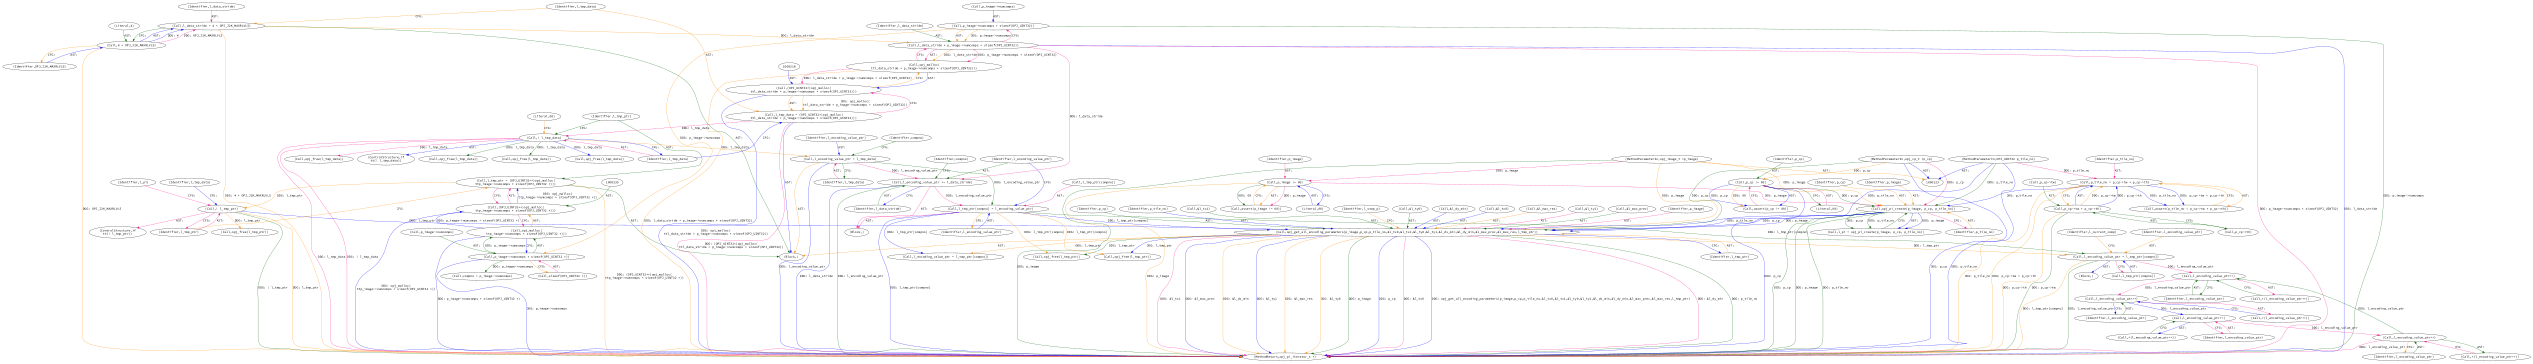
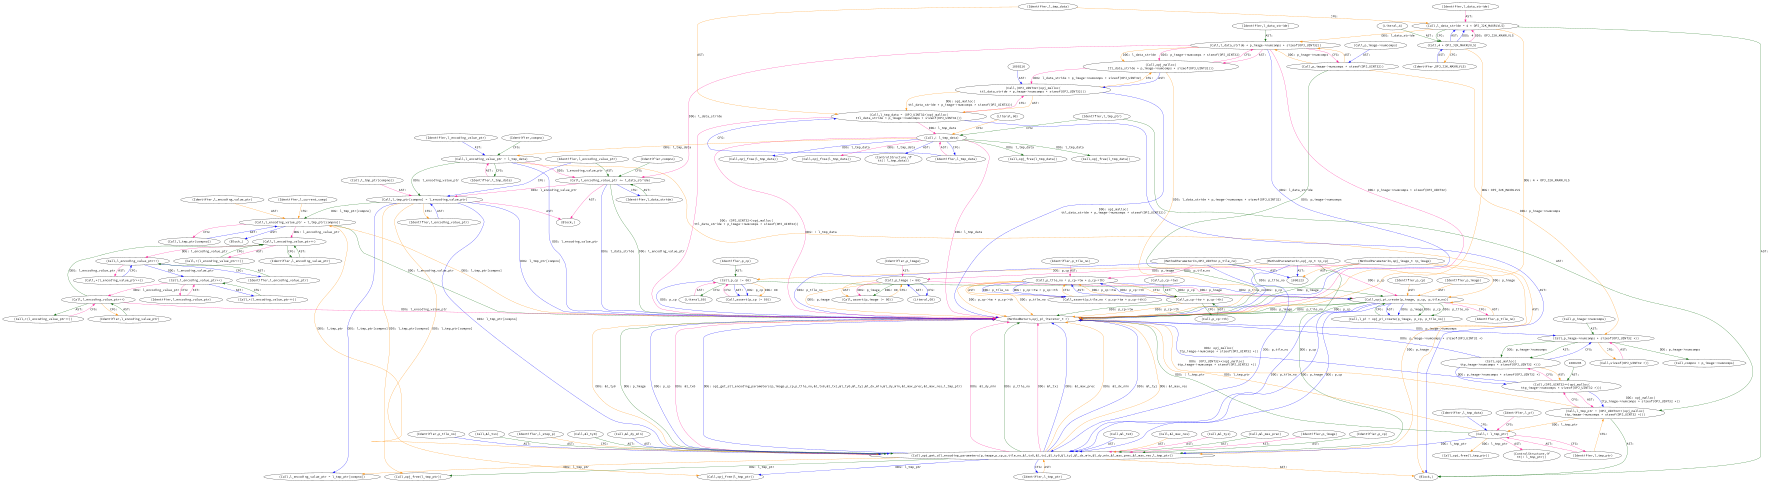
  digraph {
    fontname="Source Code Pro"
    node [fontname="Source Code Pro"]
    edge [color=blue fontname="Source Code Pro"]
    n1 [label="(Call,l_encoding_value_ptr = l_tmp_ptr[compno])"]
    n2 [label="(Call,l_encoding_value_ptr++)"]
    n3 [label="(MethodReturn,opj_pi_iterator_t *)"]
    n4 [label="(Call,l_tmp_ptr[compno])"]
    n5 [label="(Block,)"]
    n6 [label="(Call,l_encoding_value_ptr++)"]
    n7 [label="(Identifier,l_encoding_value_ptr)"]
    n8 [label="(Call,*(l_encoding_value_ptr++))"]
    n9 [label="(Call,opj_get_all_encoding_parameters(p_image,p_cp,p_tile_no,&l_tx0,&l_tx1,&l_ty0,&l_ty1,&l_dx_min,&l_dy_min,&l_max_prec,&l_max_res,l_tmp_ptr))"]
    n10 [label="(Block,)"]
    n11 [label="(Identifier,l_tmp_ptr)"]
    n12 [label="(Call,l_encoding_value_ptr = l_tmp_ptr[compno])"]
    n13 [label="(Call,opj_free(l_tmp_ptr))"]
    n14 [label="(Call,opj_free(l_tmp_ptr))"]
    n15 [label="(Call,opj_pi_create(p_image, p_cp, p_tile_no))"]
    n16 [label="(Call,l_pi = opj_pi_create(p_image, p_cp, p_tile_no))"]
    n17 [label="(Identifier,p_tile_no)"]
    n18 [label="(Call,p_image != 00)"]
    n19 [label="(Literal,00)"]
    n20 [label="(Call,assert(p_image != 00))"]
    n21 [label="(MethodParameterIn,opj_image_t *p_image)"]
    1000123
    n23 [label="(Call,p_cp != 00)"]
    n24 [label="(Literal,00)"]
    n25 [label="(Call,assert(p_cp != 00))"]
    n26 [label="(MethodParameterIn,opj_cp_t *p_cp)"]
    n27 [label="(Call,p_tile_no < p_cp->tw * p_cp->th)"]
    n28 [label="(Call,p_cp->tw * p_cp->th)"]
    n29 [label="(Call,assert(p_tile_no < p_cp->tw * p_cp->th))"]
    n30 [label="(Call,p_cp->th)"]
    n31 [label="(MethodParameterIn,OPJ_UINT32 p_tile_no)"]
    n32 [label="(Call,! l_tmp_ptr)"]
    n33 [label="(Call,opj_free(l_tmp_ptr))"]
    n34 [label="(Identifier,l_tmp_ptr)"]
    n35 [label="(ControlStructure,if\n\t\t(! l_tmp_ptr))"]
    n36 [label="(Call,l_tmp_ptr = (OPJ_UINT32**)opj_malloc(\n\t\tp_image->numcomps * sizeof(OPJ_UINT32 *)))"]
    n37 [label="(Call,(OPJ_UINT32**)opj_malloc(\n\t\tp_image->numcomps * sizeof(OPJ_UINT32 *)))"]
    n38 [label="(Call,opj_malloc(\n\t\tp_image->numcomps * sizeof(OPJ_UINT32 *)))"]
    n39 [label="(Call,p_image->numcomps * sizeof(OPJ_UINT32 *))"]
    n40 [label="(Call,sizeof(OPJ_UINT32 *))"]
    n41 [label="(Call,compno < p_image->numcomps)"]
    n42 [label="(Call,p_image->numcomps * sizeof(OPJ_UINT32))"]
    n43 [label="(Call,l_data_stride * p_image->numcomps * sizeof(OPJ_UINT32))"]
    n44 [label="(Call,l_encoding_value_ptr += l_data_stride)"]
    n45 [label="(Call,opj_malloc(\n\t\tl_data_stride * p_image->numcomps * sizeof(OPJ_UINT32)))"]
    n46 [label="(Call,l_tmp_ptr[compno] = l_encoding_value_ptr)"]
    n47 [label="(Identifier,l_encoding_value_ptr)"]
    n48 [label="(Block,)"]
    n49 [label="(Call,l_encoding_value_ptr = l_tmp_data)"]
    n50 [label="(Identifier,l_tmp_data)"]
    n51 [label="(Identifier,l_data_stride)"]
    n52 [label="(Call,! l_tmp_data)"]
    n53 [label="(Call,opj_free(l_tmp_data))"]
    n54 [label="(Call,opj_free(l_tmp_data))"]
    n55 [label="(Call,opj_free(l_tmp_data))"]
    n56 [label="(Call,opj_free(l_tmp_data))"]
    n57 [label="(Identifier,l_tmp_data)"]
    n58 [label="(ControlStructure,if\n\t\t(! l_tmp_data))"]
    n59 [label="(Call,l_tmp_data = (OPJ_UINT32*)opj_malloc(\n\t\tl_data_stride * p_image->numcomps * sizeof(OPJ_UINT32)))"]
    n60 [label="(Call,(OPJ_UINT32*)opj_malloc(\n\t\tl_data_stride * p_image->numcomps * sizeof(OPJ_UINT32)))"]
    n61 [label="(Call,l_data_stride = 4 * OPJ_J2K_MAXRLVLS)"]
    n62 [label="(Call,4 * OPJ_J2K_MAXRLVLS)"]
    n63 [label="(Identifier,OPJ_J2K_MAXRLVLS)"]
    n64 [label="(Call,l_encoding_value_ptr++)"]
    n65 [label="(Identifier,l_encoding_value_ptr)"]
    n66 [label="(Call,*(l_encoding_value_ptr++))"]
    n67 [label="(Call,l_encoding_value_ptr++)"]
    n68 [label="(Call,*(l_encoding_value_ptr++))"]
    n69 [label="(Identifier,l_encoding_value_ptr)"]
    n70 [label="(Call,*(l_encoding_value_ptr++))"]
    n71 [label="(Identifier,l_encoding_value_ptr)"]
    n72 [label="(Identifier,l_encoding_value_ptr)"]
    n73 [label="(Call,&l_tx0)"]
    n74 [label="(Call,&l_max_res)"]
    n75 [label="(Literal,4)"]
    n76 [label="(Call,&l_ty1)"]
    n77 [label="(Identifier,l_current_comp)"]
    n78 [label="(Identifier,p_cp)"]
    n79 [label="(Call,p_image->numcomps)"]
    n80 [label="(Identifier,l_encoding_value_ptr)"]
    n81 [label="(Identifier,l_tmp_data)"]
    n82 [label="(Identifier,l_tmp_ptr)"]
    n83 [label="(Call,&l_max_prec)"]
    n84 [label="(Identifier,compno)"]
    n85 [label="(Literal,00)"]
    n86 [label="(Identifier,l_tmp_data)"]
    n87 [label="(Identifier,l_encoding_value_ptr)"]
    n88 [label="(Call,p_image->numcomps)"]
    n89 [label="(Identifier,p_image)"]
    n90 [label="(Identifier,l_pi)"]
    n91 [label="(Identifier,p_cp)"]
    n92 [label="(Identifier,l_data_stride)"]
    n93 [label="(Identifier,p_tile_no)"]
    n94 [label="(Call,&l_tx1)"]
    n95 [label="(Identifier,l_step_p)"]
    n96 [label="(Identifier,p_tile_no)"]
    n97 [label="(Call,&l_ty0)"]
    n98 [label="(Identifier,l_data_stride)"]
    n99 [label="(Call,&l_dy_min)"]
    n100 [label="(Call,l_tmp_ptr[compno])"]
    n101 [label="(Identifier,p_cp)"]
    n102 [label="(Call,p_cp->tw)"]
    n103 [label="(Identifier,p_image)"]
    n104 [label="(Identifier,compno)"]
    n105 [label="(Identifier,p_image)"]
    1000235
    1000216
    n1 -> n2 [color=deeppink label="DDG: l_encoding_value_ptr"]
    n1 -> n3 [color=darkgreen label="DDG: l_encoding_value_ptr"]
    n1 -> n3 [color=darkorange label="DDG: l_tmp_ptr[compno]"]
    n1 -> n4 [color=deeppink label="CFG: "]
    n1 -> n5 [label="AST: "]
    n2 -> n6 [color=deeppink label="DDG: l_encoding_value_ptr"]
    n2 -> n7 [color=darkgreen label="CFG: "]
    n2 -> n8 [color=deeppink label="AST: "]
    n4 -> n1 [label="AST: "]
    n6 -> n64 [label="DDG: l_encoding_value_ptr"]
    n6 -> n65 [label="CFG: "]
    n6 -> n66 [color=deeppink label="AST: "]
    n7 -> n2 [color=darkgreen label="AST: "]
    n8 -> n2 [color=darkgreen label="CFG: "]
    n9 -> n1 [color=darkorange label="DDG: l_tmp_ptr"]
    n9 -> n3 [color=darkorange label="DDG: &l_ty0"]
    n9 -> n3 [color=darkgreen label="DDG: p_image"]
    n9 -> n3 [label="DDG: p_cp"]
    n9 -> n3 [color=deeppink label="DDG: &l_tx0"]
    n9 -> n3 [label="DDG: opj_get_all_encoding_parameters(p_image,p_cp,p_tile_no,&l_tx0,&l_tx1,&l_ty0,&l_ty1,&l_dx_min,&l_dy_min,&l_max_prec,&l_max_res,l_tmp_ptr)"]
    n9 -> n3 [color=deeppink label="DDG: &l_dy_min"]
    n9 -> n3 [color=darkgreen label="DDG: p_tile_no"]
    n9 -> n3 [color=deeppink label="DDG: &l_tx1"]
    n9 -> n3 [label="DDG: &l_max_prec"]
    n9 -> n3 [color=darkorange label="DDG: &l_dx_min"]
    n9 -> n3 [label="DDG: &l_ty1"]
    n9 -> n3 [color=darkorange label="DDG: &l_max_res"]
    n9 -> n10 [color=darkorange label="AST: "]
    n9 -> n11 [label="CFG: "]
    n9 -> n12 [color=darkorange label="DDG: l_tmp_ptr"]
    n9 -> n13 [color=darkgreen label="DDG: l_tmp_ptr"]
    n9 -> n14 [label="DDG: l_tmp_ptr"]
    n11 -> n9 [color=darkorange label="AST: "]
    n15 -> n3 [color=darkgreen label="DDG: p_cp"]
    n15 -> n3 [color=darkgreen label="DDG: p_image"]
    n15 -> n3 [color=darkgreen label="DDG: p_tile_no"]
    n15 -> n9 [label="DDG: p_image"]
    n15 -> n9 [label="DDG: p_cp"]
    n15 -> n9 [label="DDG: p_tile_no"]
    n15 -> n16 [label="AST: "]
    n15 -> n16 [label="DDG: p_image"]
    n15 -> n16 [color=darkgreen label="DDG: p_cp"]
    n15 -> n16 [color=darkgreen label="DDG: p_tile_no"]
    n15 -> n17 [color=deeppink label="CFG: "]
    n16 -> n15 [color=darkgreen label="CFG: "]
    n17 -> n15 [color=darkorange label="AST: "]
    n18 -> n3 [color=darkorange label="DDG: p_image"]
    n18 -> n15 [color=deeppink label="DDG: p_image"]
    n18 -> n19 [label="CFG: "]
    n18 -> n20 [color=darkorange label="AST: "]
    n18 -> n20 [color=deeppink label="DDG: p_image"]
    n18 -> n20 [color=darkgreen label="DDG: 00"]
    n19 -> n18 [label="AST: "]
    n20 -> n18 [color=darkorange label="CFG: "]
    n21 -> n3 [color=darkgreen label="DDG: p_image"]
    n21 -> n9 [color=darkorange label="DDG: p_image"]
    n21 -> n15 [color=darkorange label="DDG: p_image"]
    n21 -> n18 [color=deeppink label="DDG: p_image"]
    n21 -> 1000123 [color=darkorange label="AST: "]
    n23 -> n3 [label="DDG: p_cp"]
    n23 -> n15 [color=darkgreen label="DDG: p_cp"]
    n23 -> n24 [color=darkgreen label="CFG: "]
    n23 -> n25 [label="AST: "]
    n23 -> n25 [label="DDG: p_cp"]
    n23 -> n25 [color=darkorange label="DDG: 00"]
    n24 -> n23 [color=deeppink label="AST: "]
    n25 -> n23 [color=deeppink label="CFG: "]
    n26 -> n3 [label="DDG: p_cp"]
    n26 -> n9 [color=darkgreen label="DDG: p_cp"]
    n26 -> n15 [color=deeppink label="DDG: p_cp"]
    n26 -> 1000123 [label="AST: "]
    n26 -> n23 [color=darkorange label="DDG: p_cp"]
    n27 -> n3 [color=darkorange label="DDG: p_cp->tw * p_cp->th"]
    n27 -> n3 [color=darkorange label="DDG: p_tile_no"]
    n27 -> n15 [label="DDG: p_tile_no"]
    n27 -> n28 [color=darkorange label="CFG: "]
    n27 -> n29 [color=darkorange label="AST: "]
    n27 -> n29 [label="DDG: p_tile_no"]
    n27 -> n29 [label="DDG: p_cp->tw * p_cp->th"]
    n28 -> n3 [color=darkgreen label="DDG: p_cp->tw"]
    n28 -> n3 [color=darkorange label="DDG: p_cp->th"]
    n28 -> n27 [label="AST: "]
    n28 -> n27 [color=darkorange label="DDG: p_cp->tw"]
    n28 -> n27 [label="DDG: p_cp->th"]
    n28 -> n30 [color=darkgreen label="CFG: "]
    n29 -> n27 [color=darkorange label="CFG: "]
    n30 -> n28 [color=darkgreen label="AST: "]
    n31 -> n3 [label="DDG: p_tile_no"]
    n31 -> n9 [label="DDG: p_tile_no"]
    n31 -> n15 [color=darkgreen label="DDG: p_tile_no"]
    n31 -> 1000123 [label="AST: "]
    n31 -> n27 [color=deeppink label="DDG: p_tile_no"]
    n32 -> n3 [color=darkgreen label="DDG: ! l_tmp_ptr"]
    n32 -> n3 [color=darkorange label="DDG: l_tmp_ptr"]
    n32 -> n9 [label="DDG: l_tmp_ptr"]
    n32 -> n33 [color=darkorange label="DDG: l_tmp_ptr"]
    n32 -> n34 [color=deeppink label="CFG: "]
    n32 -> n35 [color=deeppink label="AST: "]
    n34 -> n32 [color=deeppink label="AST: "]
    n34 -> n36 [color=darkorange label="CFG: "]
    n36 -> n3 [color=darkorange label="DDG: (OPJ_UINT32**)opj_malloc(\n\t\tp_image->numcomps * sizeof(OPJ_UINT32 *))"]
    n36 -> n10 [color=darkgreen label="AST: "]
    n36 -> n32 [color=darkorange label="DDG: l_tmp_ptr"]
    n36 -> n37 [color=deeppink label="CFG: "]
    n37 -> n3 [label="DDG: opj_malloc(\n\t\tp_image->numcomps * sizeof(OPJ_UINT32 *))"]
    n37 -> n36 [color=deeppink label="AST: "]
    n37 -> n36 [label="DDG: opj_malloc(\n\t\tp_image->numcomps * sizeof(OPJ_UINT32 *))"]
    n37 -> n38 [color=deeppink label="CFG: "]
    n38 -> n3 [label="DDG: p_image->numcomps * sizeof(OPJ_UINT32 *)"]
    n38 -> n37 [color=darkorange label="AST: "]
    n38 -> n37 [label="DDG: p_image->numcomps * sizeof(OPJ_UINT32 *)"]
    n38 -> n39 [label="CFG: "]
-   n39 -> n3 [label="DDG: p_image->numcomps"]
+   n3 -> n39 [label="DDG: p_image->numcomps"]
    n39 -> n38 [color=darkgreen label="AST: "]
    n39 -> n38 [color=darkgreen label="DDG: p_image->numcomps"]
    n39 -> n40 [color=darkorange label="CFG: "]
    n39 -> n41 [color=darkgreen label="DDG: p_image->numcomps"]
    n40 -> n39 [color=deeppink label="AST: "]
    n42 -> n3 [color=darkgreen label="DDG: p_image->numcomps"]
    n42 -> n39 [color=darkorange label="DDG: p_image->numcomps"]
    n42 -> n43 [color=darkorange label="AST: "]
    n42 -> n43 [color=darkorange label="DDG: p_image->numcomps"]
    n43 -> n3 [label="DDG: l_data_stride"]
    n43 -> n3 [color=deeppink label="DDG: p_image->numcomps * sizeof(OPJ_UINT32)"]
    n43 -> n42 [color=deeppink label="CFG: "]
    n43 -> n44 [color=deeppink label="DDG: l_data_stride"]
    n43 -> n45 [color=deeppink label="AST: "]
    n43 -> n45 [color=darkorange label="DDG: l_data_stride"]
    n43 -> n45 [color=deeppink label="DDG: p_image->numcomps * sizeof(OPJ_UINT32)"]
    n44 -> n3 [label="DDG: l_data_stride"]
    n44 -> n3 [color=darkgreen label="DDG: l_encoding_value_ptr"]
    n44 -> n46 [color=deeppink label="DDG: l_encoding_value_ptr"]
    n44 -> n48 [color=deeppink label="AST: "]
    n44 -> n51 [label="CFG: "]
    n45 -> n3 [color=darkorange label="DDG: l_data_stride * p_image->numcomps * sizeof(OPJ_UINT32)"]
    n45 -> n43 [color=deeppink label="CFG: "]
    n45 -> n60 [label="AST: "]
    n45 -> n60 [color=deeppink label="DDG: l_data_stride * p_image->numcomps * sizeof(OPJ_UINT32)"]
    n46 -> n1 [color=darkgreen label="DDG: l_tmp_ptr[compno]"]
    n46 -> n3 [label="DDG: l_tmp_ptr[compno]"]
    n46 -> n9 [label="DDG: l_tmp_ptr[compno]"]
    n46 -> n12 [label="DDG: l_tmp_ptr[compno]"]
    n46 -> n13 [color=darkorange label="DDG: l_tmp_ptr[compno]"]
    n46 -> n14 [color=darkorange label="DDG: l_tmp_ptr[compno]"]
    n46 -> n47 [color=darkorange label="CFG: "]
    n46 -> n48 [color=deeppink label="AST: "]
    n47 -> n46 [label="AST: "]
    n49 -> n3 [label="DDG: l_encoding_value_ptr"]
    n49 -> n10 [color=darkorange label="AST: "]
    n49 -> n44 [color=deeppink label="DDG: l_encoding_value_ptr"]
    n49 -> n46 [color=darkgreen label="DDG: l_encoding_value_ptr"]
    n49 -> n50 [color=darkgreen label="CFG: "]
    n50 -> n49 [color=deeppink label="AST: "]
    n51 -> n44 [color=darkgreen label="AST: "]
    n52 -> n3 [color=deeppink label="DDG: ! l_tmp_data"]
    n52 -> n3 [color=deeppink label="DDG: l_tmp_data"]
    n52 -> n49 [color=darkorange label="DDG: l_tmp_data"]
    n52 -> n53 [color=darkgreen label="DDG: l_tmp_data"]
    n52 -> n54 [color=darkgreen label="DDG: l_tmp_data"]
    n52 -> n55 [label="DDG: l_tmp_data"]
    n52 -> n56 [color=deeppink label="DDG: l_tmp_data"]
    n52 -> n57 [label="CFG: "]
    n52 -> n58 [label="AST: "]
    n57 -> n52 [color=deeppink label="AST: "]
    n57 -> n59 [label="CFG: "]
    n59 -> n3 [color=deeppink label="DDG: (OPJ_UINT32*)opj_malloc(\n\t\tl_data_stride * p_image->numcomps * sizeof(OPJ_UINT32))"]
    n59 -> n10 [label="AST: "]
    n59 -> n52 [color=deeppink label="DDG: l_tmp_data"]
    n59 -> n60 [color=deeppink label="CFG: "]
    n60 -> n3 [label="DDG: opj_malloc(\n\t\tl_data_stride * p_image->numcomps * sizeof(OPJ_UINT32))"]
    n60 -> n45 [color=darkorange label="CFG: "]
    n60 -> n59 [color=darkorange label="AST: "]
    n60 -> n59 [color=darkorange label="DDG: opj_malloc(\n\t\tl_data_stride * p_image->numcomps * sizeof(OPJ_UINT32))"]
    n61 -> n3 [color=darkorange label="DDG: 4 * OPJ_J2K_MAXRLVLS"]
    n61 -> n10 [color=darkgreen label="AST: "]
    n61 -> n43 [color=darkorange label="DDG: l_data_stride"]
    n61 -> n62 [color=darkgreen label="CFG: "]
    n62 -> n3 [color=darkorange label="DDG: OPJ_J2K_MAXRLVLS"]
    n62 -> n61 [label="AST: "]
    n62 -> n61 [label="DDG: 4"]
    n62 -> n61 [color=deeppink label="DDG: OPJ_J2K_MAXRLVLS"]
    n62 -> n63 [color=darkorange label="CFG: "]
    n63 -> n62 [label="AST: "]
    n64 -> n67 [color=deeppink label="DDG: l_encoding_value_ptr"]
    n64 -> n68 [label="AST: "]
    n64 -> n69 [color=deeppink label="CFG: "]
    n65 -> n6 [color=darkgreen label="AST: "]
    n66 -> n6 [label="CFG: "]
    n67 -> n2 [color=darkgreen label="DDG: l_encoding_value_ptr"]
    n67 -> n3 [color=deeppink label="DDG: l_encoding_value_ptr"]
    n67 -> n70 [color=darkgreen label="AST: "]
    n67 -> n71 [color=darkorange label="CFG: "]
    n68 -> n64 [color=darkgreen label="CFG: "]
    n69 -> n64 [color=deeppink label="AST: "]
    n70 -> n67 [color=deeppink label="CFG: "]
    n71 -> n67 [color=darkgreen label="AST: "]
    n72 -> n44 [color=darkgreen label="AST: "]
    n72 -> n46 [label="CFG: "]
    n73 -> n9 [label="AST: "]
    n74 -> n9 [color=darkorange label="AST: "]
    n75 -> n62 [color=darkgreen label="AST: "]
    n76 -> n9 [color=deeppink label="AST: "]
    n77 -> n1 [color=darkorange label="CFG: "]
    n78 -> n23 [color=darkgreen label="AST: "]
    n79 -> n39 [color=darkgreen label="AST: "]
    n80 -> n1 [color=darkorange label="AST: "]
    n81 -> n59 [color=darkorange label="AST: "]
    n81 -> n61 [color=darkorange label="CFG: "]
    n82 -> n36 [color=darkgreen label="AST: "]
    n82 -> n52 [color=darkgreen label="CFG: "]
    n83 -> n9 [color=darkgreen label="AST: "]
    n84 -> n44 [color=darkgreen label="CFG: "]
    n85 -> n52 [color=darkorange label="CFG: "]
    n86 -> n32 [label="CFG: "]
    n87 -> n49 [label="AST: "]
    n88 -> n42 [label="AST: "]
    n89 -> n9 [color=deeppink label="AST: "]
    n90 -> n32 [color=deeppink label="CFG: "]
    n91 -> n9 [color=darkgreen label="AST: "]
    n92 -> n43 [color=darkgreen label="AST: "]
    n93 -> n9 [label="AST: "]
    n94 -> n9 [color=darkgreen label="AST: "]
    n95 -> n9 [color=darkorange label="CFG: "]
    n96 -> n27 [color=deeppink label="AST: "]
    n97 -> n9 [color=darkgreen label="AST: "]
    n98 -> n61 [color=deeppink label="AST: "]
    n99 -> n9 [label="AST: "]
    n100 -> n46 [color=deeppink label="AST: "]
    n101 -> n15 [color=darkorange label="AST: "]
    n102 -> n28 [color=darkgreen label="AST: "]
    n103 -> n15 [color=darkorange label="AST: "]
    n104 -> n49 [color=darkgreen label="CFG: "]
    n105 -> n18 [color=deeppink label="AST: "]
    1000235 -> n37 [color=darkgreen label="AST: "]
    1000216 -> n60 [label="AST: "]
  }
